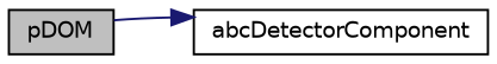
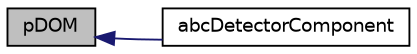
  digraph {
    rankdir=LR
    node [color=black fontname=Helvetica fontsize=10 shape=record style=filled]
    n1 [fillcolor=grey75 fontcolor=black height=0.2 label=pDOM width=0.4]
    n2 [fillcolor=white height=0.2 label=abcDetectorComponent width=0.4]
-   n2 -> n1 [color=midnightblue dir=back fontname=Helvetica fontsize=10 labelfontname=Helvetica labelfontsize=10 style=solid]
+   n1 -> n2 [color=midnightblue dir=back fontname=Helvetica fontsize=10 labelfontname=Helvetica labelfontsize=10 style=solid]
  }
